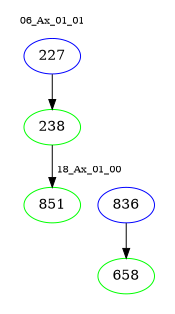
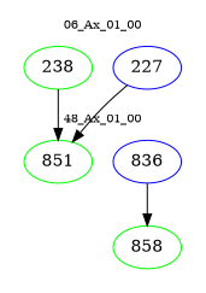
  digraph {
    node [color=green]
    edge [color=black]
    n1 [color=blue label=227]
    n2 [label=238]
    n3 [color=blue label=836]
    n4 [label=851]
-   n5 [label=658]
+   n5 [label=858]
    subgraph cluster_1 {
      color=white
      fontsize=10
-     label="06_Ax_01_01"
+     label="06_Ax_01_00"
      n1
      n2
    }
    subgraph cluster_2 {
      color=white
      fontsize=10
-     label="18_Ax_01_00"
+     label="48_Ax_01_00"
      n3
      n4
      n5
    }
-   n1 -> n2
+   n1 -> n4
    n2 -> n4
    n3 -> n5
  }
